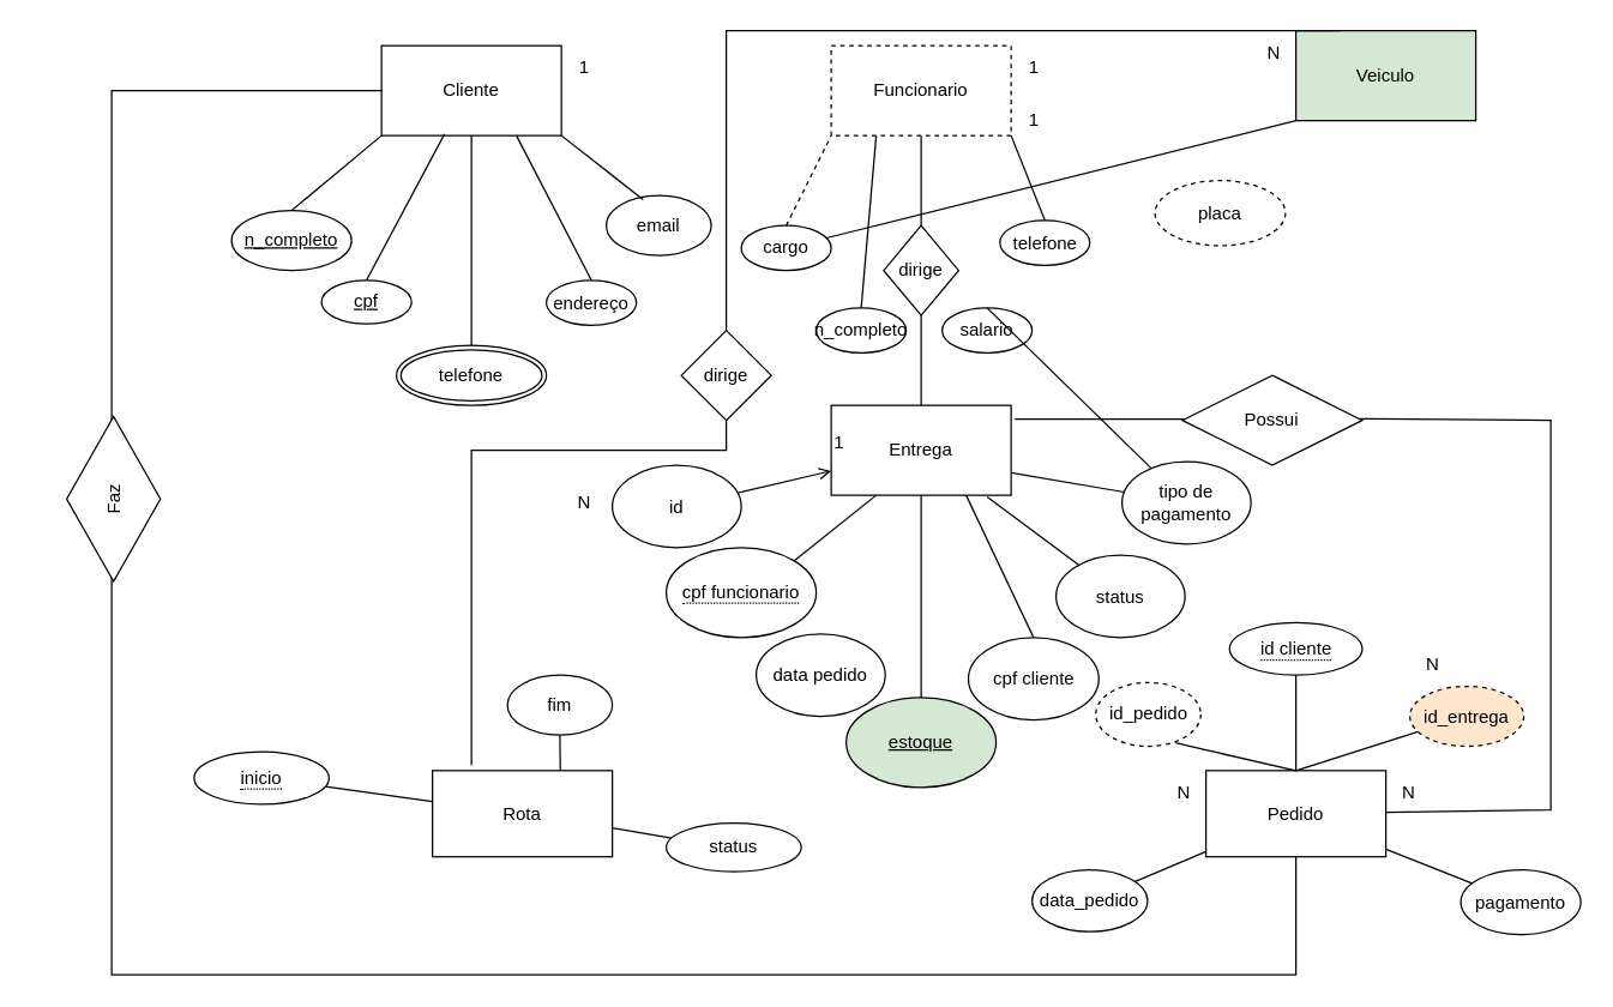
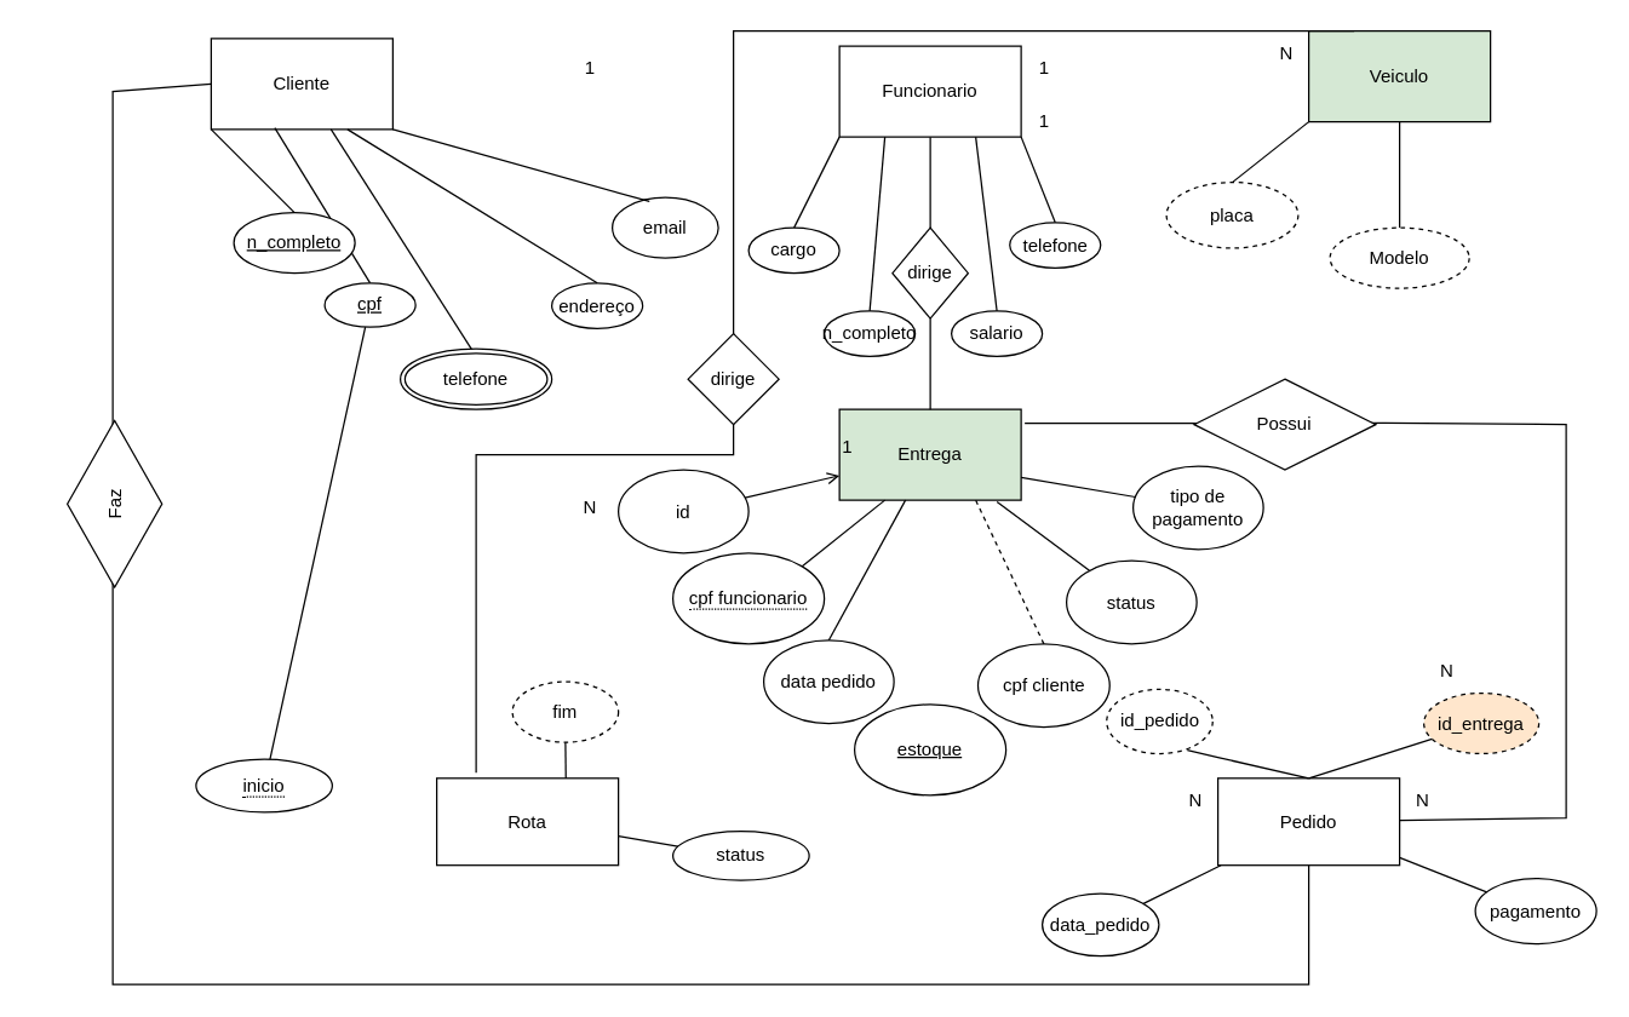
  <mxCell id="0" />
  <mxCell id="1" parent="0" />
- <mxCell id="2" value="Cliente" style="rounded=0;whiteSpace=wrap;html=1;" parent="1" vertex="1"><mxGeometry x="254" y="30" width="120" height="60" as="geometry" /></mxCell>
- <mxCell id="3" value="Funcionario" style="rounded=0;whiteSpace=wrap;html=1;dashed=1;" parent="1" vertex="1"><mxGeometry x="554" y="30" width="120" height="60" as="geometry" /></mxCell>
+ <mxCell id="2" value="Cliente" style="rounded=0;whiteSpace=wrap;html=1;" parent="1" vertex="1"><mxGeometry x="139" y="25" width="120" height="60" as="geometry" /></mxCell>
+ <mxCell id="3" value="Funcionario" style="rounded=0;whiteSpace=wrap;html=1;" parent="1" vertex="1"><mxGeometry x="554" y="30" width="120" height="60" as="geometry" /></mxCell>
  <mxCell id="4" value="Veiculo" style="rounded=0;whiteSpace=wrap;html=1;fillColor=#d5e8d4;" parent="1" vertex="1"><mxGeometry x="864" width="120" height="60" as="geometry" y="20" /></mxCell>
- <mxCell id="5" value="Entrega" style="rounded=0;whiteSpace=wrap;html=1;" parent="1" vertex="1"><mxGeometry x="554" y="270" width="120" height="60" as="geometry" /></mxCell>
+ <mxCell id="5" value="Entrega" style="rounded=0;whiteSpace=wrap;html=1;fillColor=#d5e8d4;" parent="1" vertex="1"><mxGeometry x="554" y="270" width="120" height="60" as="geometry" /></mxCell>
  <mxCell id="6" value="" style="endArrow=none;html=1;rounded=0;exitX=0.5;exitY=0;exitDx=0;exitDy=0;entryX=0;entryY=1;entryDx=0;entryDy=0;" parent="1" source="47" target="2" edge="1"><mxGeometry width="50" height="50" relative="1" as="geometry"><mxPoint x="259" y="210" as="sourcePoint" /><mxPoint x="664" y="420" as="targetPoint" /><Array as="points" /></mxGeometry></mxCell>
  <mxCell id="7" value="endereço" style="ellipse;whiteSpace=wrap;html=1;" parent="1" vertex="1"><mxGeometry x="364" y="186.55" width="60" height="30" as="geometry" /></mxCell>
  <mxCell id="8" value="email" style="ellipse;whiteSpace=wrap;html=1;" parent="1" vertex="1"><mxGeometry x="404" y="130" width="70" height="40" as="geometry" /></mxCell>
  <mxCell id="9" value="" style="endArrow=none;html=1;rounded=0;exitX=0.5;exitY=0;exitDx=0;exitDy=0;" parent="1" target="2" edge="1"><mxGeometry width="50" height="50" relative="1" as="geometry"><mxPoint x="314" y="235" as="sourcePoint" /><mxPoint x="664" y="420" as="targetPoint" /></mxGeometry></mxCell>
  <mxCell id="10" value="" style="endArrow=none;html=1;rounded=0;entryX=0.35;entryY=0.983;entryDx=0;entryDy=0;entryPerimeter=0;exitX=0.5;exitY=0;exitDx=0;exitDy=0;" parent="1" source="45" target="2" edge="1"><mxGeometry width="50" height="50" relative="1" as="geometry"><mxPoint x="304" y="230" as="sourcePoint" /><mxPoint x="354" y="150" as="targetPoint" /></mxGeometry></mxCell>
  <mxCell id="11" value="" style="endArrow=none;html=1;rounded=0;exitX=0.5;exitY=0;exitDx=0;exitDy=0;entryX=0.75;entryY=1;entryDx=0;entryDy=0;" parent="1" source="7" target="2" edge="1"><mxGeometry width="50" height="50" relative="1" as="geometry"><mxPoint x="354" y="220" as="sourcePoint" /><mxPoint x="368" y="140" as="targetPoint" /></mxGeometry></mxCell>
  <mxCell id="12" value="" style="endArrow=none;html=1;rounded=0;exitX=0.35;exitY=0.067;exitDx=0;exitDy=0;exitPerimeter=0;entryX=1;entryY=1;entryDx=0;entryDy=0;" parent="1" source="8" target="2" edge="1"><mxGeometry width="50" height="50" relative="1" as="geometry"><mxPoint x="414" y="260" as="sourcePoint" /><mxPoint x="389" y="139" as="targetPoint" /></mxGeometry></mxCell>
  <mxCell id="13" value="cargo" style="ellipse;whiteSpace=wrap;html=1;" parent="1" vertex="1"><mxGeometry x="494" y="150" width="60" height="30" as="geometry" /></mxCell>
  <mxCell id="14" value="n_completo" style="ellipse;whiteSpace=wrap;html=1;" parent="1" vertex="1"><mxGeometry x="544" y="205" width="60" height="30" as="geometry" /></mxCell>
  <mxCell id="15" value="salario" style="ellipse;whiteSpace=wrap;html=1;" parent="1" vertex="1"><mxGeometry x="628" y="205" width="60" height="30" as="geometry" /></mxCell>
  <mxCell id="16" value="telefone" style="ellipse;whiteSpace=wrap;html=1;" parent="1" vertex="1"><mxGeometry x="666.5" y="146.55" width="60" height="30" as="geometry" /></mxCell>
  <mxCell id="17" value="" style="endArrow=none;html=1;rounded=0;exitX=0.5;exitY=0;exitDx=0;exitDy=0;entryX=0.25;entryY=1;entryDx=0;entryDy=0;" parent="1" source="14" target="3" edge="1"><mxGeometry width="50" height="50" relative="1" as="geometry"><mxPoint x="544" y="220" as="sourcePoint" /><mxPoint x="600" y="150" as="targetPoint" /></mxGeometry></mxCell>
  <mxCell id="18" value="" style="endArrow=none;html=1;rounded=0;entryX=1;entryY=1;entryDx=0;entryDy=0;exitX=0.5;exitY=0;exitDx=0;exitDy=0;" parent="1" source="16" target="3" edge="1"><mxGeometry width="50" height="50" relative="1" as="geometry"><mxPoint x="674" y="200" as="sourcePoint" /><mxPoint x="624" y="150" as="targetPoint" /></mxGeometry></mxCell>
- <mxCell id="19" value="" style="endArrow=none;html=1;rounded=0;exitX=0.5;exitY=0;exitDx=0;exitDy=0;entryX=0;entryY=1;entryDx=0;entryDy=0;dashed=1;" parent="1" source="13" target="3" edge="1"><mxGeometry width="50" height="50" relative="1" as="geometry"><mxPoint x="618" y="220" as="sourcePoint" /><mxPoint x="624" y="150" as="targetPoint" /></mxGeometry></mxCell>
- <mxCell id="20" value="" style="endArrow=none;html=1;rounded=0;exitX=0.5;exitY=0;exitDx=0;exitDy=0;" parent="1" source="15" target="27" edge="1"><mxGeometry width="50" height="50" relative="1" as="geometry"><mxPoint x="694" y="220" as="sourcePoint" /><mxPoint x="654" y="150" as="targetPoint" /></mxGeometry></mxCell>
+ <mxCell id="19" value="" style="endArrow=none;html=1;rounded=0;exitX=0.5;exitY=0;exitDx=0;exitDy=0;entryX=0;entryY=1;entryDx=0;entryDy=0;" parent="1" source="13" target="3" edge="1"><mxGeometry width="50" height="50" relative="1" as="geometry"><mxPoint x="618" y="220" as="sourcePoint" /><mxPoint x="624" y="150" as="targetPoint" /></mxGeometry></mxCell>
+ <mxCell id="20" value="" style="endArrow=none;html=1;rounded=0;entryX=0.75;entryY=1;entryDx=0;entryDy=0;exitX=0.5;exitY=0;exitDx=0;exitDy=0;" parent="1" source="15" target="3" edge="1"><mxGeometry width="50" height="50" relative="1" as="geometry"><mxPoint x="694" y="220" as="sourcePoint" /><mxPoint x="654" y="150" as="targetPoint" /></mxGeometry></mxCell>
  <mxCell id="21" value="status" style="ellipse;whiteSpace=wrap;html=1;" parent="1" vertex="1"><mxGeometry x="444" y="548.75" width="90" height="32.5" as="geometry" /></mxCell>
- <mxCell id="22" value="fim" style="ellipse;whiteSpace=wrap;html=1;" parent="1" vertex="1"><mxGeometry x="338" y="450" width="70" height="40" as="geometry" /></mxCell>
+ <mxCell id="22" value="fim" style="ellipse;whiteSpace=wrap;html=1;dashed=1;" parent="1" vertex="1"><mxGeometry x="338" y="450" width="70" height="40" as="geometry" /></mxCell>
  <mxCell id="23" value="id" style="ellipse;whiteSpace=wrap;html=1;" parent="1" vertex="1"><mxGeometry x="408" y="310" width="86" height="55" as="geometry" /></mxCell>
  <mxCell id="24" value="data pedido" style="ellipse;whiteSpace=wrap;html=1;" parent="1" vertex="1"><mxGeometry x="504" y="422.5" width="86" height="55" as="geometry" /></mxCell>
  <mxCell id="25" value="status" style="ellipse;whiteSpace=wrap;html=1;" parent="1" vertex="1"><mxGeometry x="704" y="370" width="86" height="55" as="geometry" /></mxCell>
  <mxCell id="26" value="cpf cliente" style="ellipse;whiteSpace=wrap;html=1;" parent="1" vertex="1"><mxGeometry x="645.5" y="425" width="87" height="55" as="geometry" /></mxCell>
  <mxCell id="27" value="tipo de pagamento" style="ellipse;whiteSpace=wrap;html=1;" parent="1" vertex="1"><mxGeometry x="748" y="307.5" width="86" height="55" as="geometry" /></mxCell>
- <mxCell id="28" value="" style="endArrow=none;html=1;rounded=0;exitX=0;exitY=1;exitDx=0;exitDy=0;" parent="1" source="4" target="13" edge="1"><mxGeometry width="50" height="50" relative="1" as="geometry"><mxPoint x="875" y="150" as="sourcePoint" /><mxPoint x="854" y="146.55" as="targetPoint" /></mxGeometry></mxCell>
+ <mxCell id="28" value="" style="endArrow=none;html=1;rounded=0;exitX=0;exitY=1;exitDx=0;exitDy=0;entryX=0.5;entryY=0;entryDx=0;entryDy=0;" parent="1" source="4" target="62" edge="1"><mxGeometry width="50" height="50" relative="1" as="geometry"><mxPoint x="875" y="150" as="sourcePoint" /><mxPoint x="854" y="146.55" as="targetPoint" /></mxGeometry></mxCell>
+ <mxCell id="29" value="" style="endArrow=none;html=1;rounded=0;exitX=0.5;exitY=1;exitDx=0;exitDy=0;entryX=0.5;entryY=0;entryDx=0;entryDy=0;" parent="1" source="4" target="63" edge="1"><mxGeometry width="50" height="50" relative="1" as="geometry"><mxPoint x="894" y="150" as="sourcePoint" /><mxPoint x="970" y="150" as="targetPoint" /></mxGeometry></mxCell>
  <mxCell id="30" value="" style="endArrow=none;html=1;rounded=0;" parent="1" source="21" target="69" edge="1"><mxGeometry width="50" height="50" relative="1" as="geometry"><mxPoint x="514" y="610" as="sourcePoint" /><mxPoint x="434" y="638.5" as="targetPoint" /></mxGeometry></mxCell>
- <mxCell id="31" value="" style="endArrow=none;html=1;rounded=0;" parent="1" source="48" target="69" edge="1"><mxGeometry width="50" height="50" relative="1" as="geometry"><mxPoint x="329" y="605" as="sourcePoint" /><mxPoint x="314" y="638.5" as="targetPoint" /></mxGeometry></mxCell>
+ <mxCell id="31" value="" style="endArrow=none;html=1;rounded=0;" parent="1" source="48" target="45" edge="1"><mxGeometry width="50" height="50" relative="1" as="geometry"><mxPoint x="329" y="605" as="sourcePoint" /><mxPoint x="314" y="638.5" as="targetPoint" /></mxGeometry></mxCell>
  <mxCell id="32" value="" style="endArrow=none;html=1;rounded=0;exitX=1;exitY=0;exitDx=0;exitDy=0;entryX=0.25;entryY=1;entryDx=0;entryDy=0;" parent="1" source="44" target="5" edge="1"><mxGeometry width="50" height="50" relative="1" as="geometry"><mxPoint x="627.984" y="734.01" as="sourcePoint" /><mxPoint x="791" y="826" as="targetPoint" /></mxGeometry></mxCell>
  <mxCell id="33" value="" style="endArrow=open;html=1;rounded=0;" parent="1" source="23" target="5" edge="1"><mxGeometry width="50" height="50" relative="1" as="geometry"><mxPoint x="688" y="759" as="sourcePoint" /><mxPoint x="744" y="590" as="targetPoint" /></mxGeometry></mxCell>
+ <mxCell id="34" value="" style="endArrow=none;html=1;rounded=0;exitX=0.5;exitY=0;exitDx=0;exitDy=0;" parent="1" source="24" target="5" edge="1"><mxGeometry width="50" height="50" relative="1" as="geometry"><mxPoint x="671" y="615" as="sourcePoint" /><mxPoint x="737" y="588" as="targetPoint" /></mxGeometry></mxCell>
  <mxCell id="35" value="" style="endArrow=none;html=1;rounded=0;entryX=1;entryY=0.75;entryDx=0;entryDy=0;" parent="1" source="27" target="5" edge="1"><mxGeometry width="50" height="50" relative="1" as="geometry"><mxPoint x="914" y="610" as="sourcePoint" /><mxPoint x="814" y="591" as="targetPoint" /></mxGeometry></mxCell>
- <mxCell id="36" value="" style="endArrow=none;html=1;rounded=0;exitX=0.5;exitY=0;exitDx=0;exitDy=0;entryX=0.75;entryY=1;entryDx=0;entryDy=0;" parent="1" source="26" target="5" edge="1"><mxGeometry width="50" height="50" relative="1" as="geometry"><mxPoint x="776" y="850" as="sourcePoint" /><mxPoint x="791" y="826" as="targetPoint" /></mxGeometry></mxCell>
- <mxCell id="37" value="" style="endArrow=none;html=1;rounded=0;entryX=0.5;entryY=1;entryDx=0;entryDy=0;" parent="1" source="46" target="5" edge="1"><mxGeometry width="50" height="50" relative="1" as="geometry"><mxPoint x="737" y="820" as="sourcePoint" /><mxPoint x="804" y="590" as="targetPoint" /></mxGeometry></mxCell>
+ <mxCell id="36" value="" style="endArrow=none;html=1;rounded=0;exitX=0.5;exitY=0;exitDx=0;exitDy=0;entryX=0.75;entryY=1;entryDx=0;entryDy=0;dashed=1;" parent="1" source="26" target="5" edge="1"><mxGeometry width="50" height="50" relative="1" as="geometry"><mxPoint x="776" y="850" as="sourcePoint" /><mxPoint x="791" y="826" as="targetPoint" /></mxGeometry></mxCell>
  <mxCell id="38" value="1" style="text;html=1;align=center;verticalAlign=middle;resizable=0;points=[];autosize=1;strokeColor=none;fillColor=none;" parent="1" vertex="1"><mxGeometry x="674" y="30" width="30" height="30" as="geometry" /></mxCell>
  <mxCell id="39" value="N" style="text;html=1;align=center;verticalAlign=middle;resizable=0;points=[];autosize=1;strokeColor=none;fillColor=none;" parent="1" vertex="1"><mxGeometry x="924" y="513.75" width="30" height="30" as="geometry" /></mxCell>
  <mxCell id="40" value="1" style="text;html=1;align=center;verticalAlign=middle;resizable=0;points=[];autosize=1;strokeColor=none;fillColor=none;" parent="1" vertex="1"><mxGeometry x="374" y="30" width="30" height="30" as="geometry" /></mxCell>
  <mxCell id="41" value="N" style="text;html=1;align=center;verticalAlign=middle;resizable=0;points=[];autosize=1;strokeColor=none;fillColor=none;" parent="1" vertex="1"><mxGeometry x="374" y="320" width="30" height="30" as="geometry" /></mxCell>
  <mxCell id="42" value="N" style="text;html=1;align=center;verticalAlign=middle;resizable=0;points=[];autosize=1;strokeColor=none;fillColor=none;" parent="1" vertex="1"><mxGeometry x="774" y="513.75" width="30" height="30" as="geometry" /></mxCell>
  <mxCell id="43" value="N" style="text;html=1;align=center;verticalAlign=middle;resizable=0;points=[];autosize=1;strokeColor=none;fillColor=none;" parent="1" vertex="1"><mxGeometry x="834" width="30" height="30" as="geometry" y="20" /></mxCell>
  <mxCell id="44" value="&lt;span style=&quot;border-bottom: 1px dotted&quot;&gt;cpf funcionario&lt;/span&gt;" style="ellipse;whiteSpace=wrap;html=1;align=center;" parent="1" vertex="1"><mxGeometry x="444" y="365" width="100" height="60" as="geometry" /></mxCell>
  <mxCell id="45" value="cpf" style="ellipse;whiteSpace=wrap;html=1;align=center;fontStyle=4;" parent="1" vertex="1"><mxGeometry x="214" y="186.55" width="60" height="29.05" as="geometry" /></mxCell>
- <mxCell id="46" value="estoque" style="ellipse;whiteSpace=wrap;html=1;align=center;fontStyle=4;fillColor=#d5e8d4;" parent="1" vertex="1"><mxGeometry x="564" y="465" width="100" height="60" as="geometry" /></mxCell>
+ <mxCell id="46" value="estoque" style="ellipse;whiteSpace=wrap;html=1;align=center;fontStyle=4;" parent="1" vertex="1"><mxGeometry x="564" y="465" width="100" height="60" as="geometry" /></mxCell>
  <mxCell id="47" value="n_completo" style="ellipse;whiteSpace=wrap;html=1;align=center;fontStyle=4;" parent="1" vertex="1"><mxGeometry x="154" y="140" width="80" height="40" as="geometry" /></mxCell>
  <mxCell id="48" value="&lt;span style=&quot;border-bottom: 1px dotted&quot;&gt;inicio&lt;/span&gt;" style="ellipse;whiteSpace=wrap;html=1;align=center;" parent="1" vertex="1"><mxGeometry x="129" y="501.25" width="90" height="35" as="geometry" /></mxCell>
  <mxCell id="49" value="1" style="text;html=1;align=center;verticalAlign=middle;resizable=0;points=[];autosize=1;strokeColor=none;fillColor=none;" parent="1" vertex="1"><mxGeometry x="674" y="65" width="30" height="30" as="geometry" /></mxCell>
  <mxCell id="50" value="N" style="text;html=1;align=center;verticalAlign=middle;resizable=0;points=[];autosize=1;strokeColor=none;fillColor=none;" parent="1" vertex="1"><mxGeometry x="940" y="427.5" width="30" height="30" as="geometry" /></mxCell>
  <mxCell id="51" value="" style="endArrow=none;html=1;rounded=0;entryX=0.867;entryY=1.017;entryDx=0;entryDy=0;entryPerimeter=0;" parent="1" source="25" target="5" edge="1"><mxGeometry width="50" height="50" relative="1" as="geometry"><mxPoint x="843" y="745" as="sourcePoint" /><mxPoint x="804" y="590" as="targetPoint" /></mxGeometry></mxCell>
  <mxCell id="52" value="1" style="text;html=1;align=center;verticalAlign=middle;resizable=0;points=[];autosize=1;strokeColor=none;fillColor=none;" parent="1" vertex="1"><mxGeometry x="544" y="280" width="30" height="30" as="geometry" /></mxCell>
  <mxCell id="53" value="Pedido" style="rounded=0;whiteSpace=wrap;html=1;" parent="1" vertex="1"><mxGeometry x="804" y="513.75" width="120" height="57.5" as="geometry" /></mxCell>
  <mxCell id="54" value="id_pedido" style="ellipse;whiteSpace=wrap;html=1;align=center;dashed=1;" parent="1" vertex="1"><mxGeometry x="730.5" y="455" width="70" height="42.5" as="geometry" /></mxCell>
- <mxCell id="55" value="data_pedido" style="ellipse;whiteSpace=wrap;html=1;align=center;" parent="1" vertex="1"><mxGeometry x="688" y="580" width="77" height="41.25" as="geometry" /></mxCell>
+ <mxCell id="55" value="data_pedido" style="ellipse;whiteSpace=wrap;html=1;align=center;" parent="1" vertex="1"><mxGeometry x="688" y="590" width="77" height="41.25" as="geometry" /></mxCell>
  <mxCell id="56" value="pagamento" style="ellipse;whiteSpace=wrap;html=1;align=center;" parent="1" vertex="1"><mxGeometry x="974" y="580" width="80" height="43.18" as="geometry" /></mxCell>
- <mxCell id="57" value="&lt;span style=&quot;border-bottom: 1px dotted&quot;&gt;id cliente&lt;/span&gt;" style="ellipse;whiteSpace=wrap;html=1;align=center;" parent="1" vertex="1"><mxGeometry x="819.75" y="415" width="88.5" height="35" as="geometry" /></mxCell>
  <mxCell id="58" value="" style="endArrow=none;html=1;rounded=0;exitX=0.761;exitY=0.947;exitDx=0;exitDy=0;exitPerimeter=0;entryX=0.5;entryY=0;entryDx=0;entryDy=0;" parent="1" source="54" target="53" edge="1"><mxGeometry width="50" height="50" relative="1" as="geometry"><mxPoint x="494" y="260" as="sourcePoint" /><mxPoint x="970" y="400" as="targetPoint" /><Array as="points"><mxPoint x="804" y="500" /></Array></mxGeometry></mxCell>
  <mxCell id="59" value="" style="endArrow=none;html=1;rounded=0;" parent="1" source="56" target="53" edge="1"><mxGeometry width="50" height="50" relative="1" as="geometry"><mxPoint x="494" y="260" as="sourcePoint" /><mxPoint x="614" y="530" as="targetPoint" /></mxGeometry></mxCell>
- <mxCell id="60" value="" style="endArrow=none;html=1;rounded=0;exitX=0.5;exitY=1;exitDx=0;exitDy=0;entryX=0.5;entryY=0;entryDx=0;entryDy=0;" parent="1" source="57" target="53" edge="1"><mxGeometry width="50" height="50" relative="1" as="geometry"><mxPoint x="704" y="430" as="sourcePoint" /><mxPoint x="544" y="210" as="targetPoint" /></mxGeometry></mxCell>
  <mxCell id="61" value="id_entrega" style="ellipse;whiteSpace=wrap;html=1;align=center;dashed=1;fillColor=#ffe6cc;" parent="1" vertex="1"><mxGeometry x="940" y="457.5" width="76" height="40" as="geometry" /></mxCell>
  <mxCell id="62" value="placa" style="ellipse;whiteSpace=wrap;html=1;align=center;dashed=1;" parent="1" vertex="1"><mxGeometry x="770" y="120" width="87" height="43.45" as="geometry" /></mxCell>
+ <mxCell id="63" value="Modelo" style="ellipse;whiteSpace=wrap;html=1;align=center;dashed=1;" parent="1" vertex="1"><mxGeometry x="878" y="150" width="92" height="40" as="geometry" /></mxCell>
  <mxCell id="64" value="" style="endArrow=none;html=1;rounded=0;entryX=0.5;entryY=0;entryDx=0;entryDy=0;" parent="1" source="61" target="53" edge="1"><mxGeometry width="50" height="50" relative="1" as="geometry"><mxPoint x="484" y="260" as="sourcePoint" /><mxPoint x="684" y="320" as="targetPoint" /></mxGeometry></mxCell>
  <mxCell id="65" value="telefone" style="ellipse;shape=doubleEllipse;margin=3;whiteSpace=wrap;html=1;align=center;" parent="1" vertex="1"><mxGeometry x="264" y="230" width="100" height="40" as="geometry" /></mxCell>
  <mxCell id="66" value="" style="endArrow=none;html=1;rounded=0;exitX=0.5;exitY=0;exitDx=0;exitDy=0;entryX=0.5;entryY=1;entryDx=0;entryDy=0;" parent="1" target="22" edge="1"><mxGeometry width="50" height="50" relative="1" as="geometry"><mxPoint x="374" y="571" as="sourcePoint" /><mxPoint x="614" y="290" as="targetPoint" /></mxGeometry></mxCell>
  <mxCell id="67" style="edgeStyle=orthogonalEdgeStyle;rounded=0;orthogonalLoop=1;jettySize=auto;html=1;exitX=0.5;exitY=1;exitDx=0;exitDy=0;" parent="1" source="53" target="53" edge="1"><mxGeometry relative="1" as="geometry" /></mxCell>
  <mxCell id="68" value="" style="endArrow=none;html=1;rounded=0;" parent="1" source="53" target="55" edge="1"><mxGeometry width="50" height="50" relative="1" as="geometry"><mxPoint x="564" y="340" as="sourcePoint" /><mxPoint x="614" y="290" as="targetPoint" /></mxGeometry></mxCell>
  <mxCell id="69" value="Rota" style="rounded=0;whiteSpace=wrap;html=1;" parent="1" vertex="1"><mxGeometry x="288" y="513.75" width="120" height="57.5" as="geometry" /></mxCell>
  <mxCell id="70" value="" style="endArrow=none;html=1;rounded=0;entryX=0;entryY=0.5;entryDx=0;entryDy=0;" parent="1" source="53" target="2" edge="1"><mxGeometry width="50" height="50" relative="1" as="geometry"><mxPoint x="864" y="571" as="sourcePoint" /><mxPoint x="114" y="360" as="targetPoint" /><Array as="points"><mxPoint x="864" y="650" /><mxPoint x="74" y="650" /><mxPoint x="74" y="60" /></Array></mxGeometry></mxCell>
  <mxCell id="71" value="Faz" style="shape=rhombus;perimeter=rhombusPerimeter;whiteSpace=wrap;html=1;align=center;rotation=-90;" parent="1" vertex="1"><mxGeometry x="20.25" y="301.25" width="110" height="62.5" as="geometry" /></mxCell>
  <mxCell id="72" value="" style="endArrow=none;html=1;rounded=0;entryX=1.02;entryY=0.154;entryDx=0;entryDy=0;entryPerimeter=0;" parent="1" source="53" target="5" edge="1"><mxGeometry width="50" height="50" relative="1" as="geometry"><mxPoint x="1034" y="550" as="sourcePoint" /><mxPoint x="614" y="320" as="targetPoint" /><Array as="points"><mxPoint x="1034" y="540" /><mxPoint x="1034" y="280" /><mxPoint x="914" y="279" /></Array></mxGeometry></mxCell>
  <mxCell id="73" value="Possui" style="shape=rhombus;perimeter=rhombusPerimeter;whiteSpace=wrap;html=1;align=center;" parent="1" vertex="1"><mxGeometry x="788.25" y="250" width="120" height="60" as="geometry" /></mxCell>
  <mxCell id="74" value="" style="endArrow=none;html=1;rounded=0;entryX=0.5;entryY=1;entryDx=0;entryDy=0;" parent="1" source="76" target="3" edge="1"><mxGeometry width="50" height="50" relative="1" as="geometry"><mxPoint x="564" y="370" as="sourcePoint" /><mxPoint x="614" y="320" as="targetPoint" /></mxGeometry></mxCell>
  <mxCell id="75" value="" style="endArrow=none;html=1;rounded=0;entryX=0.5;entryY=1;entryDx=0;entryDy=0;" parent="1" source="5" target="76" edge="1"><mxGeometry width="50" height="50" relative="1" as="geometry"><mxPoint x="614" y="270" as="sourcePoint" /><mxPoint x="614" y="90" as="targetPoint" /></mxGeometry></mxCell>
  <mxCell id="76" value="dirige" style="shape=rhombus;perimeter=rhombusPerimeter;whiteSpace=wrap;html=1;align=center;" parent="1" vertex="1"><mxGeometry x="589" y="150" width="50" height="60" as="geometry" /></mxCell>
  <mxCell id="77" value="" style="endArrow=none;html=1;rounded=0;entryX=0.25;entryY=0;entryDx=0;entryDy=0;" parent="1" target="4" edge="1"><mxGeometry width="50" height="50" relative="1" as="geometry"><mxPoint x="314" y="510" as="sourcePoint" /><mxPoint x="614" y="320" as="targetPoint" /><Array as="points"><mxPoint x="314" y="300" /><mxPoint x="374" y="300" /><mxPoint x="484" y="300" /><mxPoint x="484" y="20" /></Array></mxGeometry></mxCell>
  <mxCell id="78" value="dirige" style="shape=rhombus;perimeter=rhombusPerimeter;whiteSpace=wrap;html=1;align=center;" parent="1" vertex="1"><mxGeometry x="454" y="220" width="60" height="60" as="geometry" /></mxCell>
